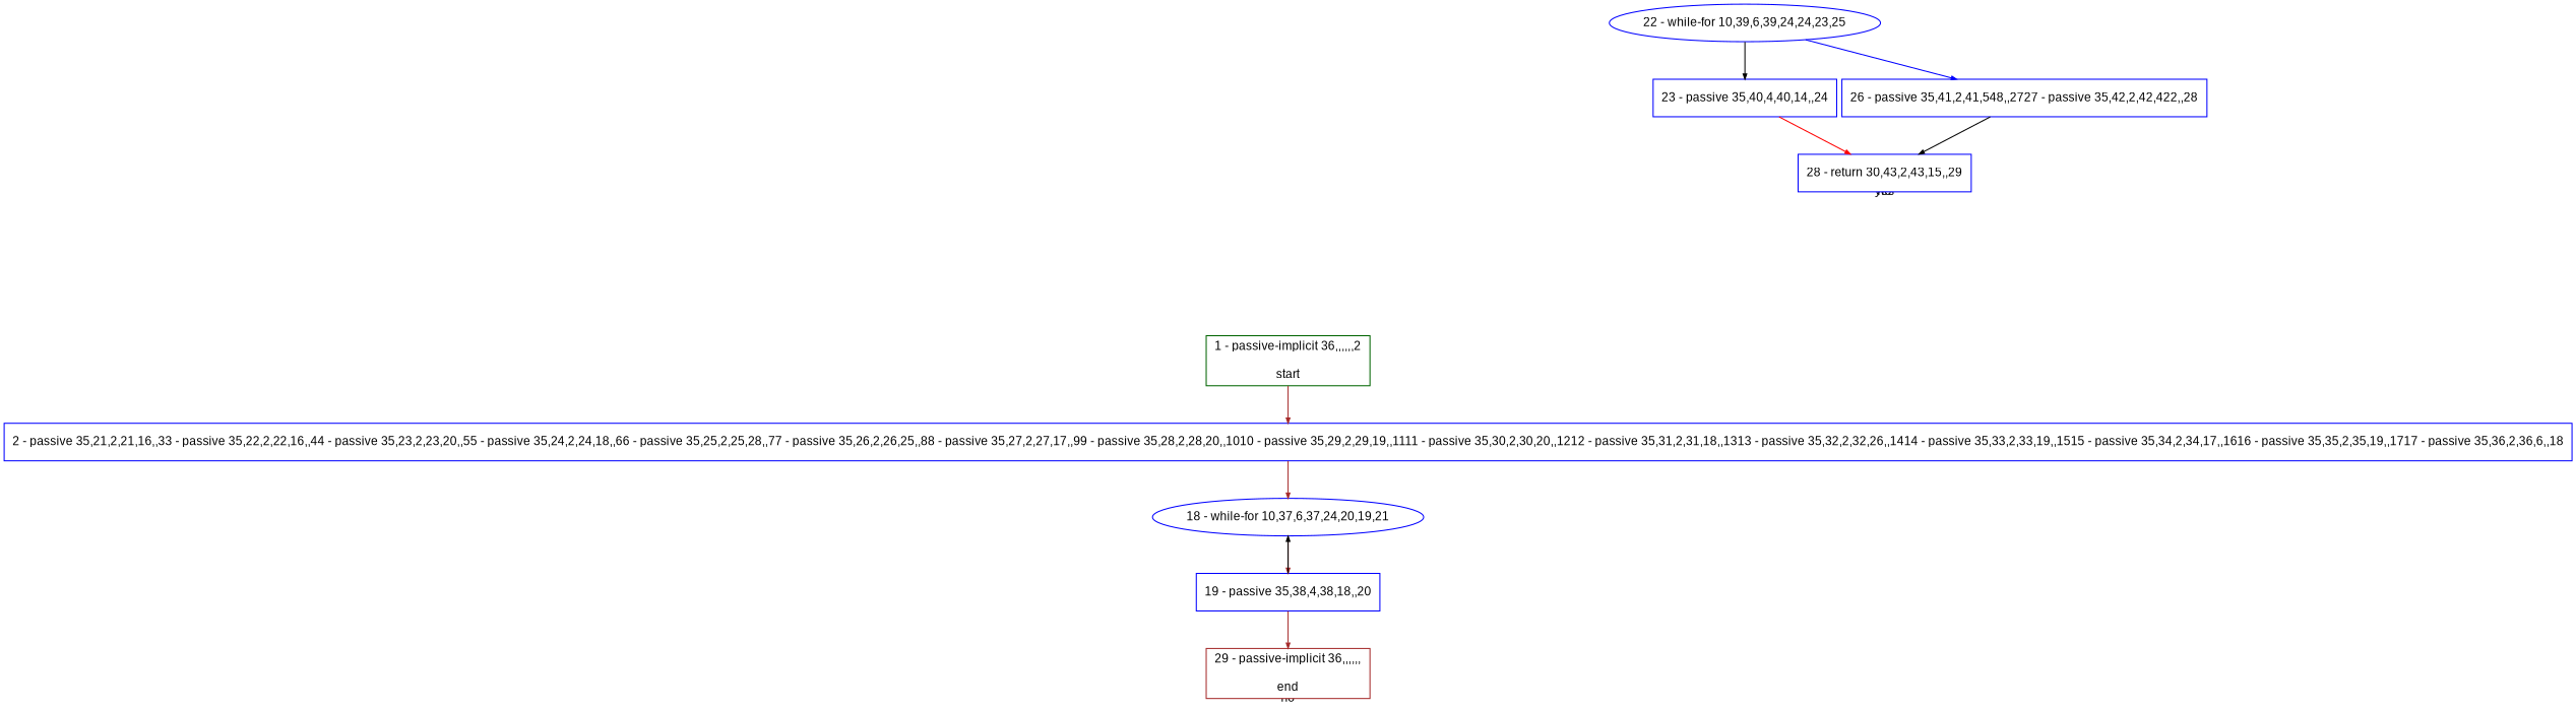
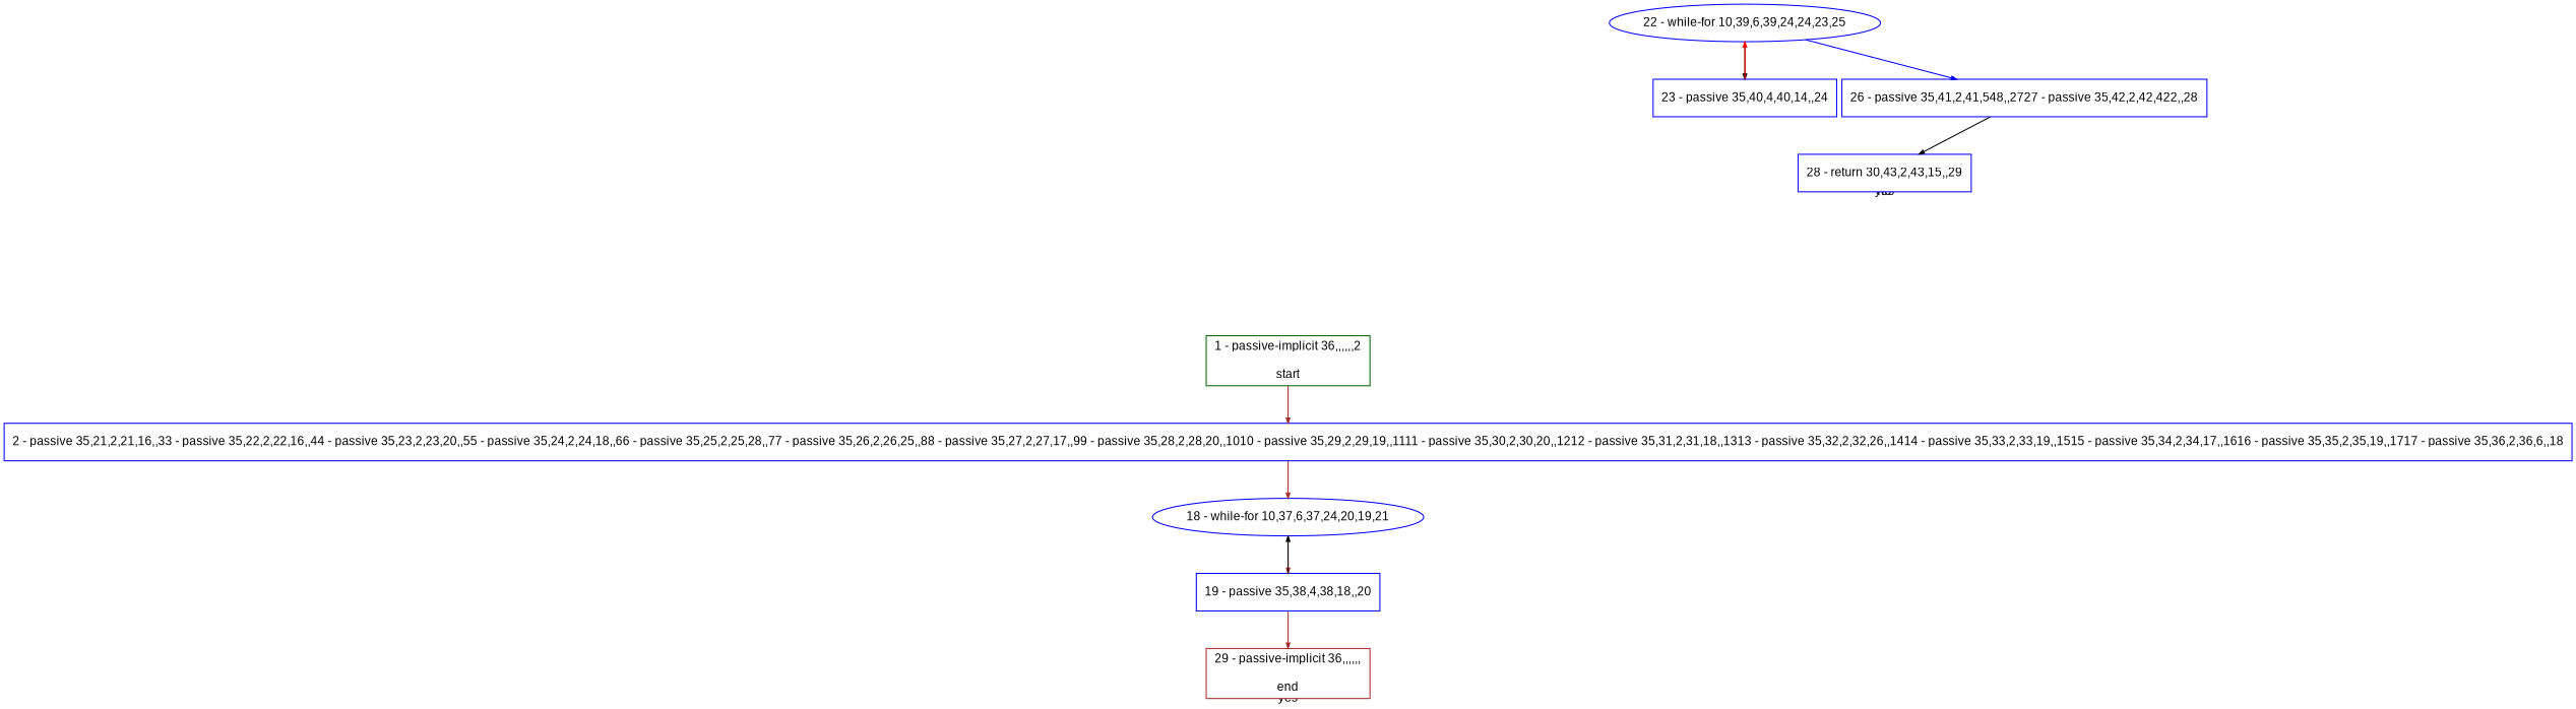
  digraph {
    bgcolor=white
    compound=true
    fillcolor="#FFFFCC"
    fontname=Arial
    fontsize=12
    pack=true
    packmode=clust
    style="rounded,filled"
    node [color="#0000ff" compound=true fillcolor="#ffffff" fixedsize=false fontname=Arial fontsize=12 node_initialized=no shape=box style=filled]
    edge [arrowhead=normal arrowsize=0.5 arrowtail=none color=brown compound=true dir=forward fontcolor=black fontname=Arial fontsize=12]
    n1 [label="2 - passive 35,21,2,21,16,,33 - passive 35,22,2,22,16,,44 - passive 35,23,2,23,20,,55 - passive 35,24,2,24,18,,66 - passive 35,25,2,25,28,,77 - passive 35,26,2,26,25,,88 - passive 35,27,2,27,17,,99 - passive 35,28,2,28,20,,1010 - passive 35,29,2,29,19,,1111 - passive 35,30,2,30,20,,1212 - passive 35,31,2,31,18,,1313 - passive 35,32,2,32,26,,1414 - passive 35,33,2,33,19,,1515 - passive 35,34,2,34,17,,1616 - passive 35,35,2,35,19,,1717 - passive 35,36,2,36,6,,18"]
    n2 [label="18 - while-for 10,37,6,37,24,20,19,21" shape=oval]
    n3 [label="19 - passive 35,38,4,38,18,,20"]
    n4 [color="#006400" label="1 - passive-implicit 36,,,,,,2\n\nstart"]
    n5 [color="#a52a2a" label="29 - passive-implicit 36,,,,,,\n\nend"]
    n6 [label="22 - while-for 10,39,6,39,24,24,23,25" shape=oval]
    n7 [label="23 - passive 35,40,4,40,14,,24"]
    n8 [label="26 - passive 35,41,2,41,548,,2727 - passive 35,42,2,42,422,,28"]
    n9 [label="28 - return 30,43,2,43,15,,29"]
    n1 -> n2
-   n2 -> n3 [label=no]
+   n2 -> n3 [label=yes]
    n3 -> n2 [color=black]
    n3 -> n5
    n4 -> n1
    n6 -> n7 [color=black label=yes]
    n6 -> n8 [color=blue label=no]
-   n7 -> n9 [color=red]
+   n7 -> n6 [color=red]
    n8 -> n9 [color=black]
  }
